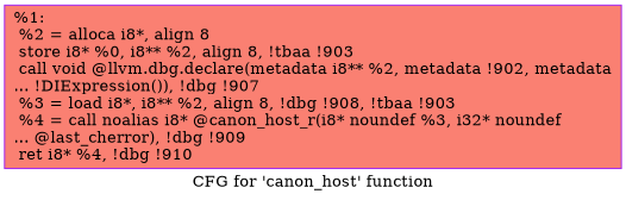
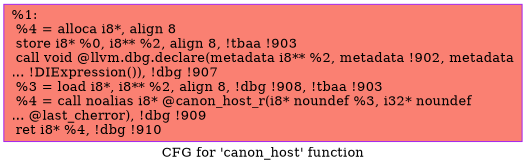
  digraph {
    label="CFG for 'canon_host' function"
-   n1 [color=purple fillcolor=salmon label="{%1:\l  %2 = alloca i8*, align 8\l  store i8* %0, i8** %2, align 8, !tbaa !903\l  call void @llvm.dbg.declare(metadata i8** %2, metadata !902, metadata\l... !DIExpression()), !dbg !907\l  %3 = load i8*, i8** %2, align 8, !dbg !908, !tbaa !903\l  %4 = call noalias i8* @canon_host_r(i8* noundef %3, i32* noundef\l... @last_cherror), !dbg !909\l  ret i8* %4, !dbg !910\l}" shape=record style=filled]
+   n1 [color=purple fillcolor=salmon label="{%1:\l  %4 = alloca i8*, align 8\l  store i8* %0, i8** %2, align 8, !tbaa !903\l  call void @llvm.dbg.declare(metadata i8** %2, metadata !902, metadata\l... !DIExpression()), !dbg !907\l  %3 = load i8*, i8** %2, align 8, !dbg !908, !tbaa !903\l  %4 = call noalias i8* @canon_host_r(i8* noundef %3, i32* noundef\l... @last_cherror), !dbg !909\l  ret i8* %4, !dbg !910\l}" shape=record style=filled]
  }
